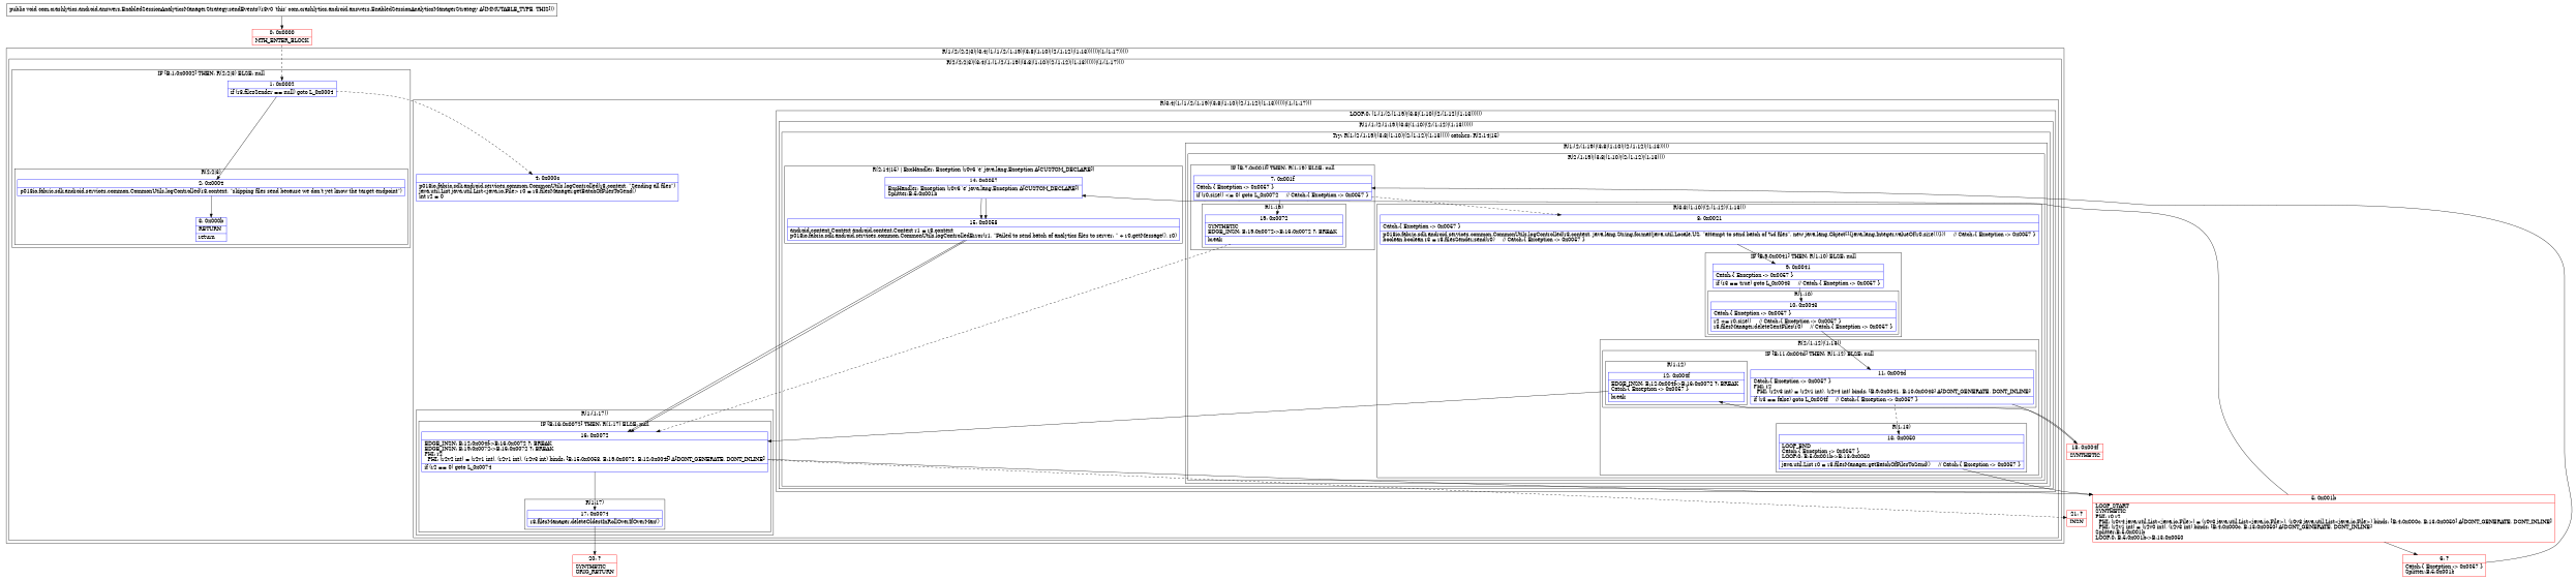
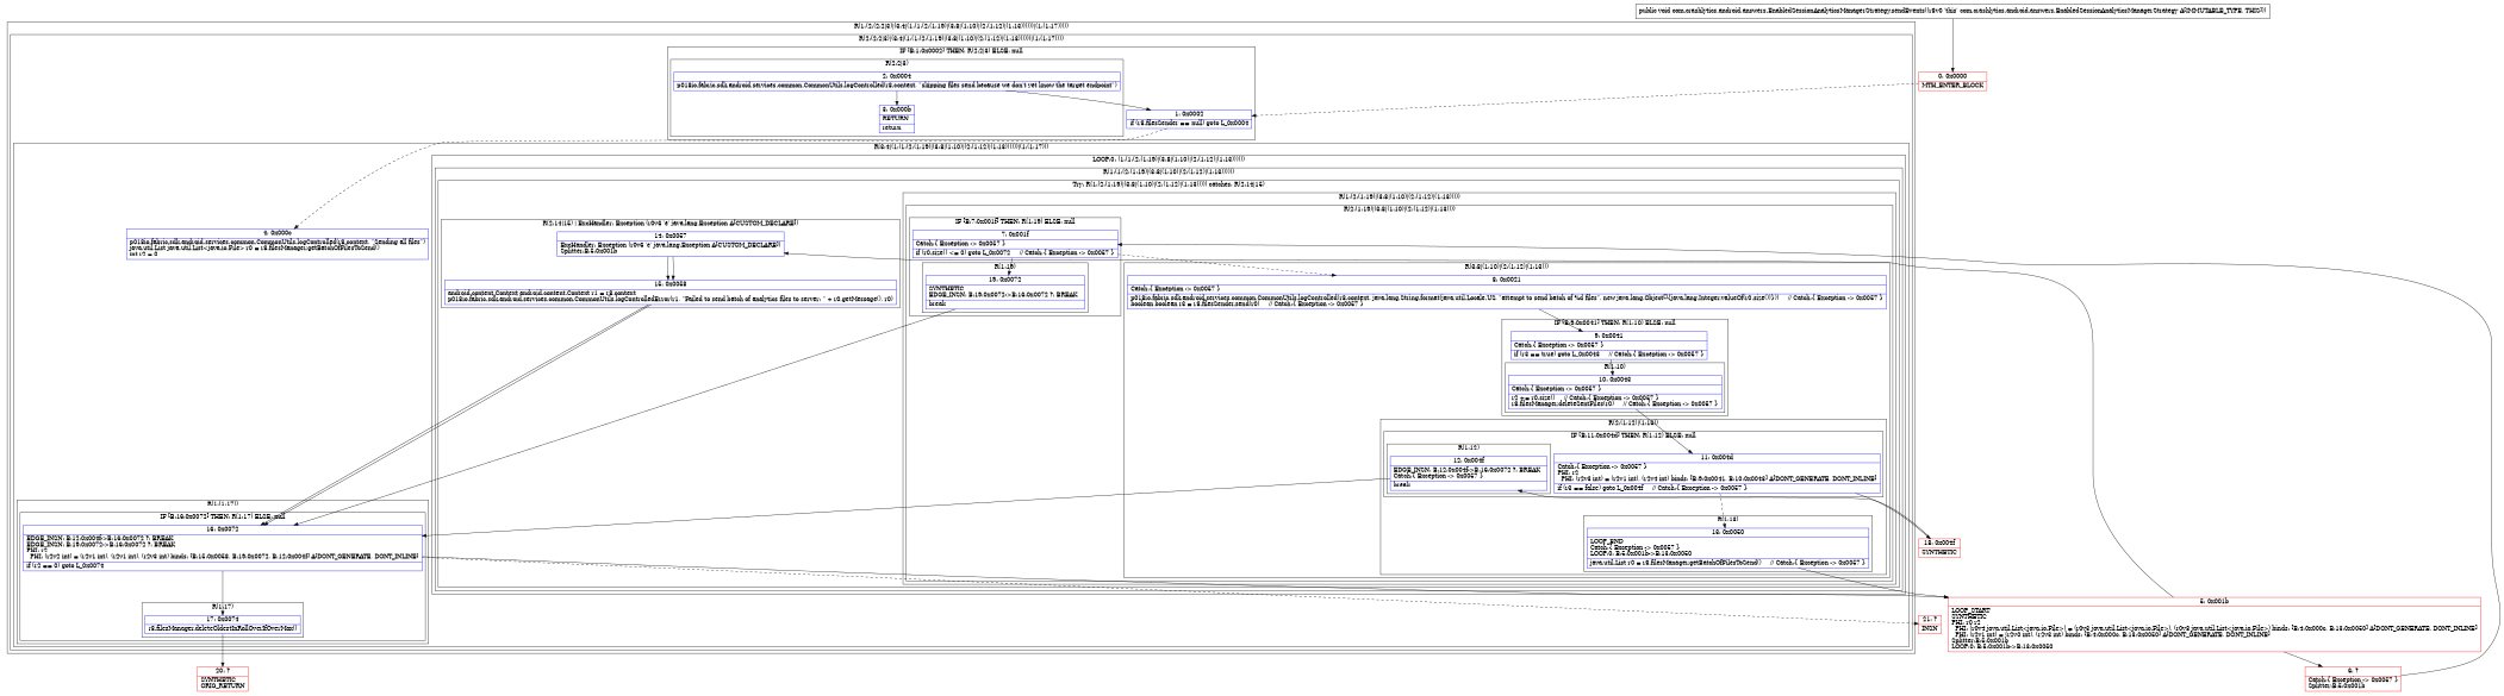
  digraph {
    node [color=blue shape=record]
    n1 [label="{2\:\ 0x0004|p018io.fabric.sdk.android.services.common.CommonUtils.logControlled(r8.context, \"skipping files send because we don't yet know the target endpoint\")\l}"]
    n2 [label="{3\:\ 0x000b|RETURN\l|return\l}"]
    n3 [label="{1\:\ 0x0002|if (r8.filesSender == null) goto L_0x0004\l}"]
    n4 [label="{19\:\ 0x0072|SYNTHETIC\lEDGE_INSN: B:19:0x0072\-\>B:16:0x0072 ?: BREAK  \l|break\l}"]
    n5 [label="{7\:\ 0x001f|Catch:\{ Exception \-\> 0x0057 \}\l|if (r0.size() \<= 0) goto L_0x0072     \/\/ Catch:\{ Exception \-\> 0x0057 \}\l}"]
    n6 [label="{10\:\ 0x0043|Catch:\{ Exception \-\> 0x0057 \}\l|r2 += r0.size()     \/\/ Catch:\{ Exception \-\> 0x0057 \}\lr8.filesManager.deleteSentFiles(r0)     \/\/ Catch:\{ Exception \-\> 0x0057 \}\l}"]
    n7 [label="{9\:\ 0x0041|Catch:\{ Exception \-\> 0x0057 \}\l|if (r3 == true) goto L_0x0043     \/\/ Catch:\{ Exception \-\> 0x0057 \}\l}"]
    n8 [label="{12\:\ 0x004f|EDGE_INSN: B:12:0x004f\-\>B:16:0x0072 ?: BREAK  \lCatch:\{ Exception \-\> 0x0057 \}\l|break\l}"]
    n9 [label="{11\:\ 0x004d|Catch:\{ Exception \-\> 0x0057 \}\lPHI: r2 \l  PHI: (r2v3 int) = (r2v1 int), (r2v4 int) binds: [B:9:0x0041, B:10:0x0043] A[DONT_GENERATE, DONT_INLINE]\l|if (r3 == false) goto L_0x004f     \/\/ Catch:\{ Exception \-\> 0x0057 \}\l}"]
    n10 [label="{13\:\ 0x0050|LOOP_END\lCatch:\{ Exception \-\> 0x0057 \}\lLOOP:0: B:5:0x001b\-\>B:13:0x0050\l|java.util.List r0 = r8.filesManager.getBatchOfFilesToSend()     \/\/ Catch:\{ Exception \-\> 0x0057 \}\l}"]
    n11 [label="{8\:\ 0x0021|Catch:\{ Exception \-\> 0x0057 \}\l|p018io.fabric.sdk.android.services.common.CommonUtils.logControlled(r8.context, java.lang.String.format(java.util.Locale.US, \"attempt to send batch of %d files\", new java.lang.Object[]\{java.lang.Integer.valueOf(r0.size())\}))     \/\/ Catch:\{ Exception \-\> 0x0057 \}\lboolean boolean r3 = r8.filesSender.send(r0)     \/\/ Catch:\{ Exception \-\> 0x0057 \}\l}"]
    n12 [label="{14\:\ 0x0057|ExcHandler: Exception (r0v6 'e' java.lang.Exception A[CUSTOM_DECLARE])\lSplitter:B:5:0x001b\l}"]
    n13 [label="{15\:\ 0x0058|android.content.Context android.content.Context r1 = r8.context\lp018io.fabric.sdk.android.services.common.CommonUtils.logControlledError(r1, \"Failed to send batch of analytics files to server: \" + r0.getMessage(), r0)\l}"]
    n14 [label="{17\:\ 0x0074|r8.filesManager.deleteOldestInRollOverIfOverMax()\l}"]
    n15 [label="{16\:\ 0x0072|EDGE_INSN: B:12:0x004f\-\>B:16:0x0072 ?: BREAK  \lEDGE_INSN: B:19:0x0072\-\>B:16:0x0072 ?: BREAK  \lPHI: r2 \l  PHI: (r2v2 int) = (r2v1 int), (r2v1 int), (r2v3 int) binds: [B:15:0x0058, B:19:0x0072, B:12:0x004f] A[DONT_GENERATE, DONT_INLINE]\l|if (r2 == 0) goto L_0x0074\l}"]
    n16 [label="{4\:\ 0x000c|p018io.fabric.sdk.android.services.common.CommonUtils.logControlled(r8.context, \"Sending all files\")\ljava.util.List java.util.List\<java.io.File\> r0 = r8.filesManager.getBatchOfFilesToSend()\lint r2 = 0\l}"]
    n17 [color=red label="{18\:\ 0x004f|SYNTHETIC\l}"]
    n18 [color=red label="{5\:\ 0x001b|LOOP_START\lSYNTHETIC\lPHI: r0 r2 \l  PHI: (r0v4 java.util.List\<java.io.File\>) = (r0v3 java.util.List\<java.io.File\>), (r0v8 java.util.List\<java.io.File\>) binds: [B:4:0x000c, B:13:0x0050] A[DONT_GENERATE, DONT_INLINE]\l  PHI: (r2v1 int) = (r2v0 int), (r2v3 int) binds: [B:4:0x000c, B:13:0x0050] A[DONT_GENERATE, DONT_INLINE]\lSplitter:B:5:0x001b\lLOOP:0: B:5:0x001b\-\>B:13:0x0050\l}"]
    n19 [color=red label="{20\:\ ?|SYNTHETIC\lORIG_RETURN\l}"]
    n20 [color=red label="{21\:\ ?|INSN\l}"]
    n21 [color=red label="{6\:\ ?|Catch:\{ Exception \-\> 0x0057 \}\lSplitter:B:5:0x001b\l}"]
    n22 [color=red label="{0\:\ 0x0000|MTH_ENTER_BLOCK\l}"]
    n23 [label="{public void com.crashlytics.android.answers.EnabledSessionAnalyticsManagerStrategy.sendEvents((r8v0 'this' com.crashlytics.android.answers.EnabledSessionAnalyticsManagerStrategy A[IMMUTABLE_TYPE, THIS])) }" color=""]
    subgraph cluster_1 {
      label="R(1:(2:(2:2|3)|(3:4|(1:(1:(2:(1:19)|(3:8|(1:10)|(2:(1:12)|(1:13))))))|(1:(1:17)))))"
      subgraph cluster_2 {
        label="R(2:(2:2|3)|(3:4|(1:(1:(2:(1:19)|(3:8|(1:10)|(2:(1:12)|(1:13))))))|(1:(1:17))))"
        subgraph cluster_3 {
          label="IF [B:1:0x0002] THEN: R(2:2|3) ELSE: null"
          n3
          subgraph cluster_4 {
            label="R(2:2|3)"
            n1
            n2
          }
        }
        subgraph cluster_5 {
          label="R(3:4|(1:(1:(2:(1:19)|(3:8|(1:10)|(2:(1:12)|(1:13))))))|(1:(1:17)))"
          n16
          subgraph cluster_6 {
            label="LOOP:0: (1:(1:(2:(1:19)|(3:8|(1:10)|(2:(1:12)|(1:13))))))"
            subgraph cluster_7 {
              label="R(1:(1:(2:(1:19)|(3:8|(1:10)|(2:(1:12)|(1:13))))))"
              subgraph cluster_8 {
                label="Try: R(1:(2:(1:19)|(3:8|(1:10)|(2:(1:12)|(1:13))))) catches: R(2:14|15)"
                subgraph cluster_9 {
                  label="R(1:(2:(1:19)|(3:8|(1:10)|(2:(1:12)|(1:13)))))"
                  subgraph cluster_10 {
                    label="R(2:(1:19)|(3:8|(1:10)|(2:(1:12)|(1:13))))"
                    subgraph cluster_11 {
                      label="IF [B:7:0x001f] THEN: R(1:19) ELSE: null"
                      n5
                      subgraph cluster_12 {
                        label="R(1:19)"
                        n4
                      }
                    }
                    subgraph cluster_13 {
                      label="R(3:8|(1:10)|(2:(1:12)|(1:13)))"
                      n11
                      subgraph cluster_14 {
                        label="IF [B:9:0x0041] THEN: R(1:10) ELSE: null"
                        n7
                        subgraph cluster_15 {
                          label="R(1:10)"
                          n6
                        }
                      }
                      subgraph cluster_16 {
                        label="R(2:(1:12)|(1:13))"
                        subgraph cluster_17 {
                          label="IF [B:11:0x004d] THEN: R(1:12) ELSE: null"
                          n9
                          subgraph cluster_18 {
                            label="R(1:12)"
                            n8
                          }
                        }
                        subgraph cluster_19 {
                          label="R(1:13)"
                          n10
                        }
                      }
                    }
                  }
                }
                subgraph cluster_20 {
                  label="R(2:14|15) | ExcHandler: Exception (r0v6 'e' java.lang.Exception A[CUSTOM_DECLARE])\l"
                  n12
                  n13
                }
              }
            }
          }
          subgraph cluster_21 {
            label="R(1:(1:17))"
            subgraph cluster_22 {
              label="IF [B:16:0x0072] THEN: R(1:17) ELSE: null"
              n15
              subgraph cluster_23 {
                label="R(1:17)"
                n14
              }
            }
          }
        }
      }
    }
    subgraph cluster_24 {
      label="R(2:14|15) | ExcHandler: Exception (r0v6 'e' java.lang.Exception A[CUSTOM_DECLARE])\l"
    }
    n1 -> n2
-   n3 -> n1
+   n1 -> n3
    n3 -> n16 [style=dashed]
-   n4 -> n15 [style=dashed]
+   n4 -> n15
    n5 -> n4
    n5 -> n11 [style=dashed]
    n6 -> n9
    n7 -> n6
    n8 -> n15
    n9 -> n10 [style=dashed]
    n9 -> n17
    n10 -> n18
    n11 -> n7
    n12 -> n13
    n12 -> n13
    n13 -> n15
    n13 -> n15
    n14 -> n19
    n15 -> n14
    n15 -> n18
    n15 -> n20 [style=dashed]
    n17 -> n8
    n18 -> n12
    n18 -> n21
    n21 -> n5
    n22 -> n3 [style=dashed]
    n23 -> n22
  }
